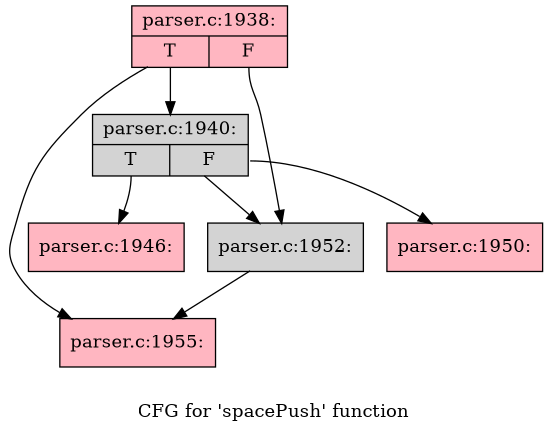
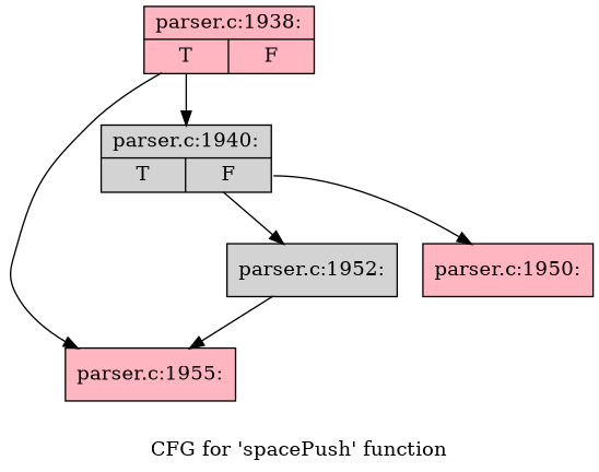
  digraph {
    label="CFG for 'spacePush' function"
    node [fillcolor=lightpink shape=record style=filled]
    n1 [label="{parser.c:1938:|{<s0>T|<s1>F}}"]
    n2 [fillcolor=lightgrey label="{parser.c:1940:|{<s0>T|<s1>F}}"]
    n3 [fillcolor=lightgrey label="{parser.c:1952:}"]
    n4 [label="{parser.c:1955:}"]
-   n5 [label="{parser.c:1946:}"]
    n6 [label="{parser.c:1950:}"]
    n1 -> n2 [tailport=s0]
-   n1 -> n3 [tailport=s1]
    n1 -> n4
    n2 -> n3
-   n2 -> n5 [tailport=s0]
    n2 -> n6 [tailport=s1]
    n3 -> n4
  }
